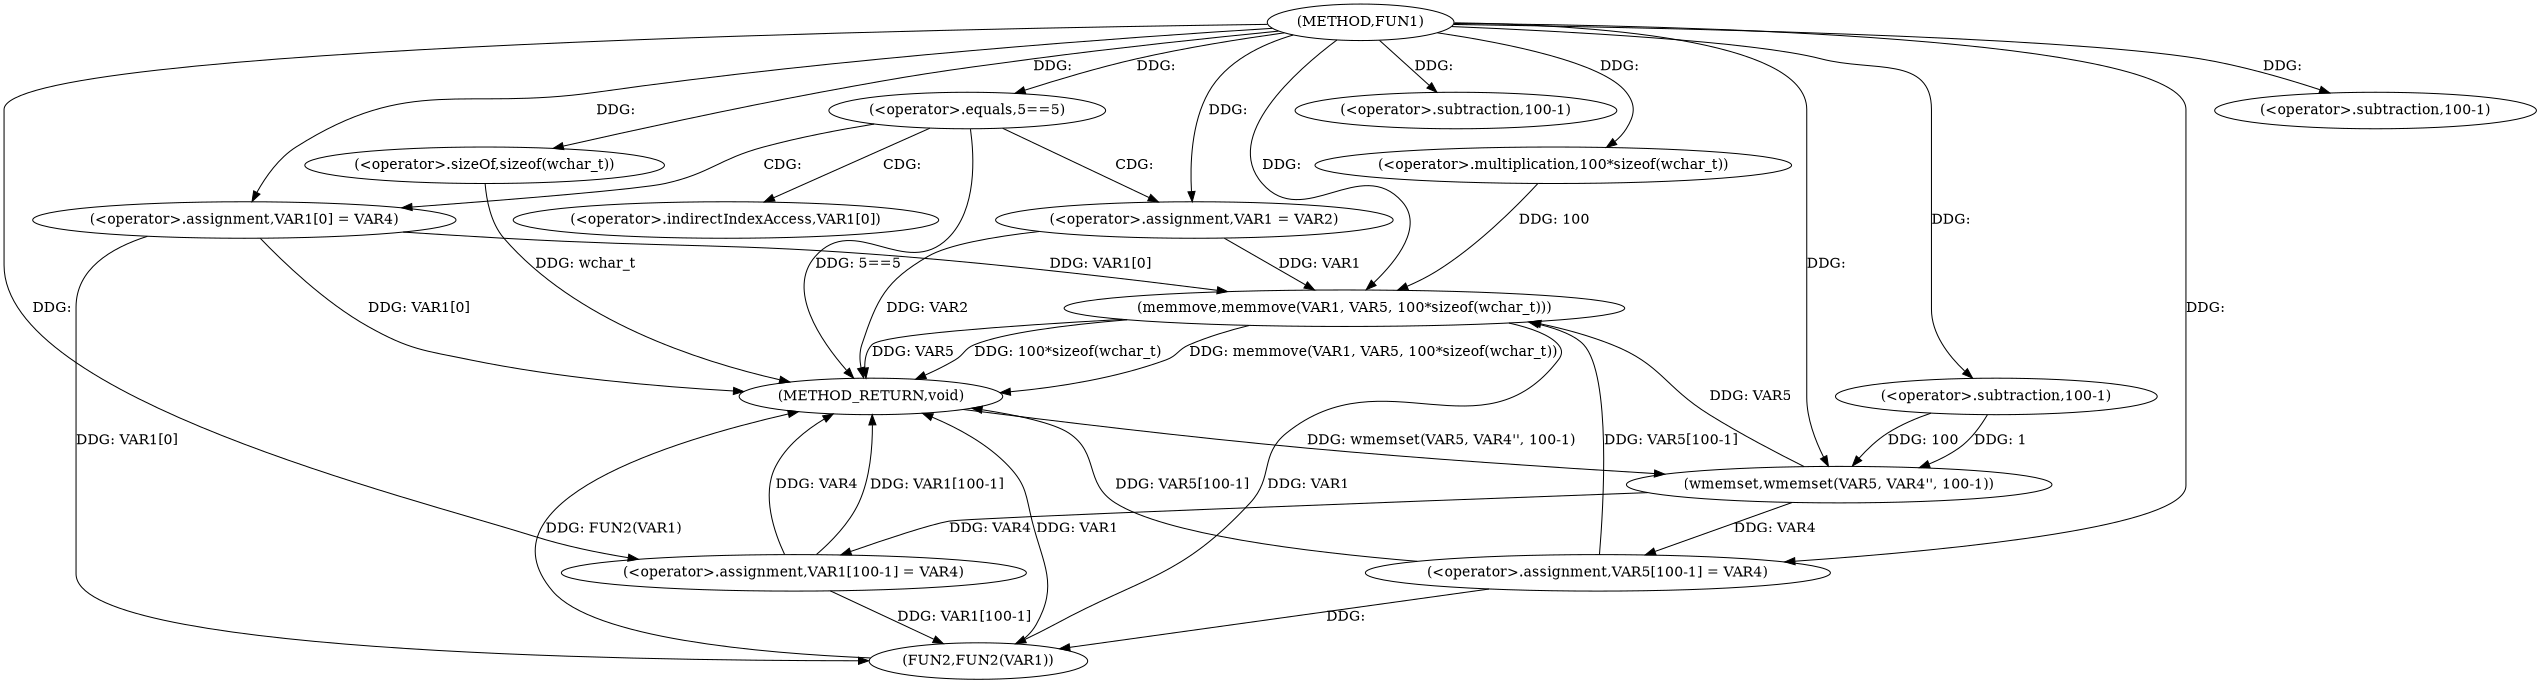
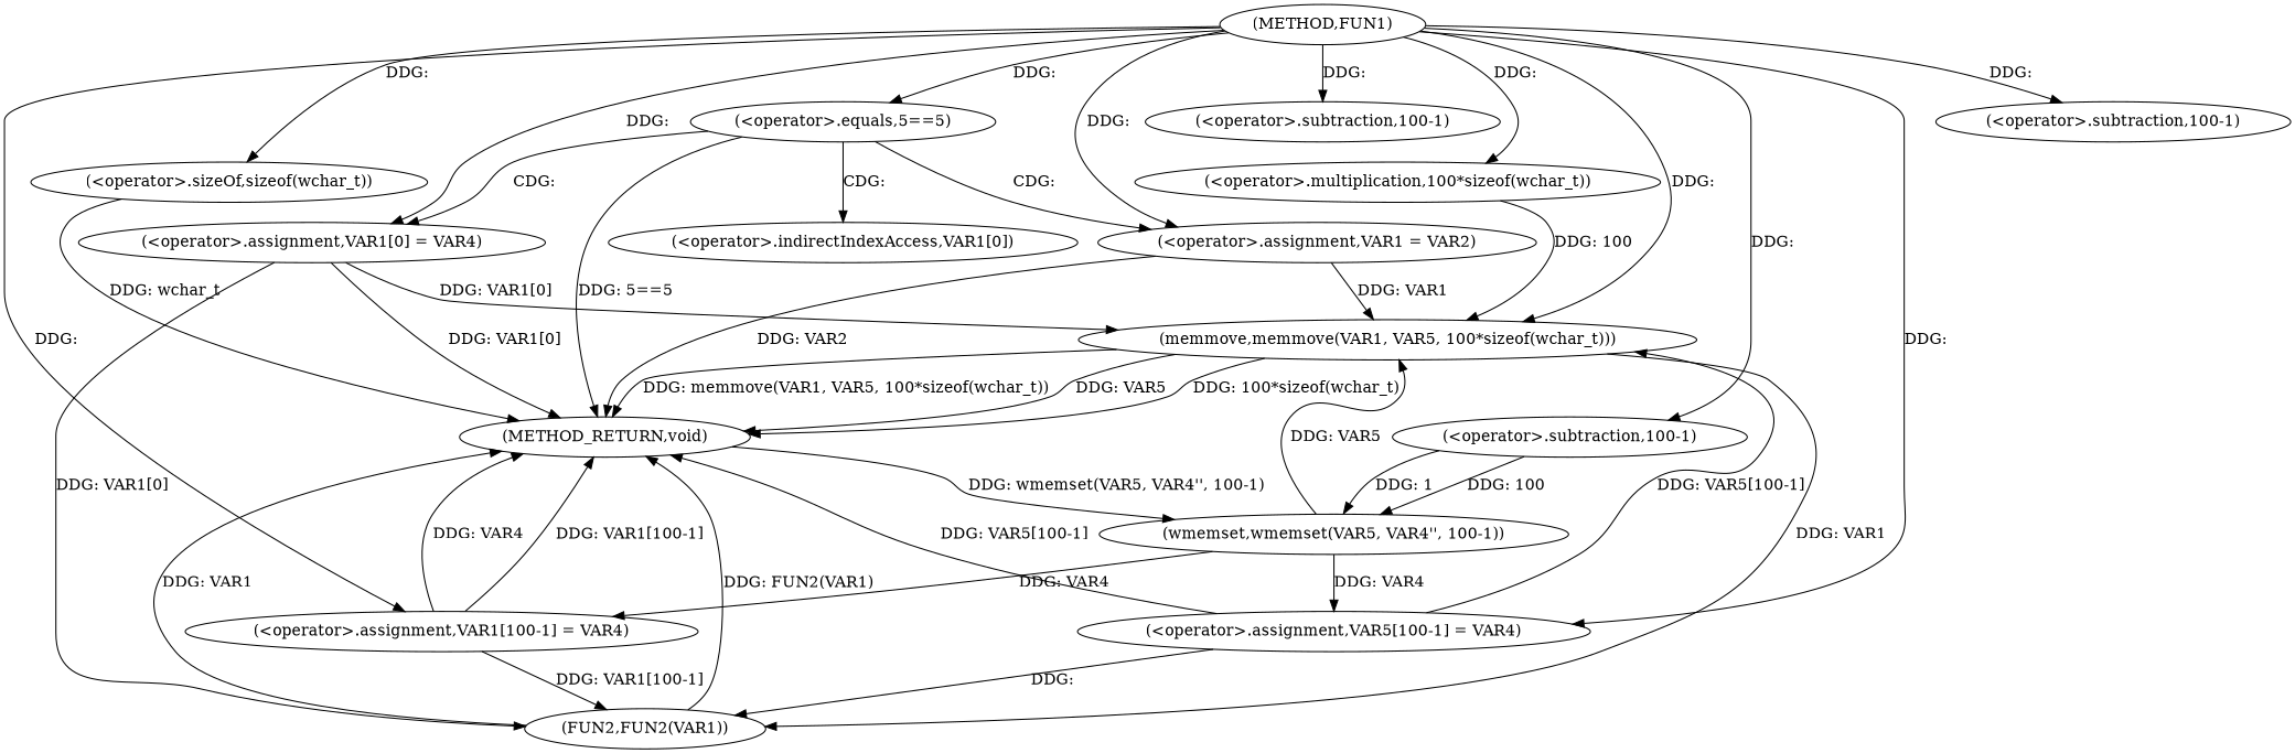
  digraph {
    n1 [label="(METHOD,FUN1)"]
    n2 [label="(<operator>.equals,5==5)"]
    n3 [label="(<operator>.assignment,VAR1 = VAR2)"]
    n4 [label="(<operator>.assignment,VAR1[0] = VAR4)"]
    n5 [label="(wmemset,wmemset(VAR5, VAR4'', 100-1))"]
    n6 [label="(<operator>.subtraction,100-1)"]
    n7 [label="(<operator>.assignment,VAR5[100-1] = VAR4)"]
    n8 [label="(<operator>.subtraction,100-1)"]
    n9 [label="(memmove,memmove(VAR1, VAR5, 100*sizeof(wchar_t)))"]
    n10 [label="(<operator>.multiplication,100*sizeof(wchar_t))"]
    n11 [label="(<operator>.sizeOf,sizeof(wchar_t))"]
    n12 [label="(<operator>.assignment,VAR1[100-1] = VAR4)"]
    n13 [label="(<operator>.subtraction,100-1)"]
    n14 [label="(METHOD_RETURN,void)"]
    n15 [label="(<operator>.indirectIndexAccess,VAR1[0])"]
    n16 [label="(FUN2,FUN2(VAR1))"]
    n1 -> n2 [label="DDG: "]
    n1 -> n3 [label="DDG: "]
    n1 -> n4 [label="DDG: "]
-   n1 -> n5 [label="DDG: "]
    n1 -> n6 [label="DDG: "]
    n1 -> n7 [label="DDG: "]
    n1 -> n8 [label="DDG: "]
    n1 -> n9 [label="DDG: "]
    n1 -> n10 [label="DDG: "]
    n1 -> n11 [label="DDG: "]
    n1 -> n12 [label="DDG: "]
    n1 -> n13 [label="DDG: "]
    n2 -> n3 [label="CDG: "]
    n2 -> n4 [label="CDG: "]
    n2 -> n14 [label="DDG: 5==5"]
    n2 -> n15 [label="CDG: "]
    n3 -> n9 [label="DDG: VAR1"]
    n3 -> n14 [label="DDG: VAR2"]
    n4 -> n9 [label="DDG: VAR1[0]"]
    n4 -> n14 [label="DDG: VAR1[0]"]
    n4 -> n16 [label="DDG: VAR1[0]"]
    n5 -> n7 [label="DDG: VAR4"]
    n5 -> n9 [label="DDG: VAR5"]
    n5 -> n12 [label="DDG: VAR4"]
    n6 -> n5 [label="DDG: 100"]
    n6 -> n5 [label="DDG: 1"]
    n7 -> n9 [label="DDG: VAR5[100-1]"]
    n7 -> n14 [label="DDG: VAR5[100-1]"]
    n7 -> n16 [label="DDG: "]
    n9 -> n14 [label="DDG: memmove(VAR1, VAR5, 100*sizeof(wchar_t))"]
    n9 -> n14 [label="DDG: VAR5"]
    n9 -> n14 [label="DDG: 100*sizeof(wchar_t)"]
    n9 -> n16 [label="DDG: VAR1"]
    n10 -> n9 [label="DDG: 100"]
    n11 -> n14 [label="DDG: wchar_t"]
    n12 -> n14 [label="DDG: VAR4"]
    n12 -> n14 [label="DDG: VAR1[100-1]"]
    n12 -> n16 [label="DDG: VAR1[100-1]"]
    n14 -> n5 [label="DDG: wmemset(VAR5, VAR4'', 100-1)"]
    n16 -> n14 [label="DDG: VAR1"]
    n16 -> n14 [label="DDG: FUN2(VAR1)"]
  }
